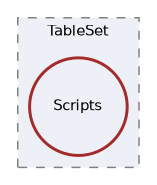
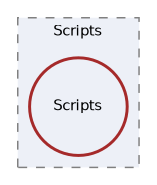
  digraph {
    compound=true
    n1 [color=brown fillcolor="#edf0f7" fontname=Helvetica fontsize=10 height=0.2 label=Scripts shape=circle style="filled,bold" width=0.4]
    subgraph cluster_1 {
      bgcolor="#edf0f7"
      fontname=Helvetica
      fontsize=10
-     label=TableSet
+     label=Scripts
      pencolor=grey50
      style="filled,dashed"
      n1
    }
  }
